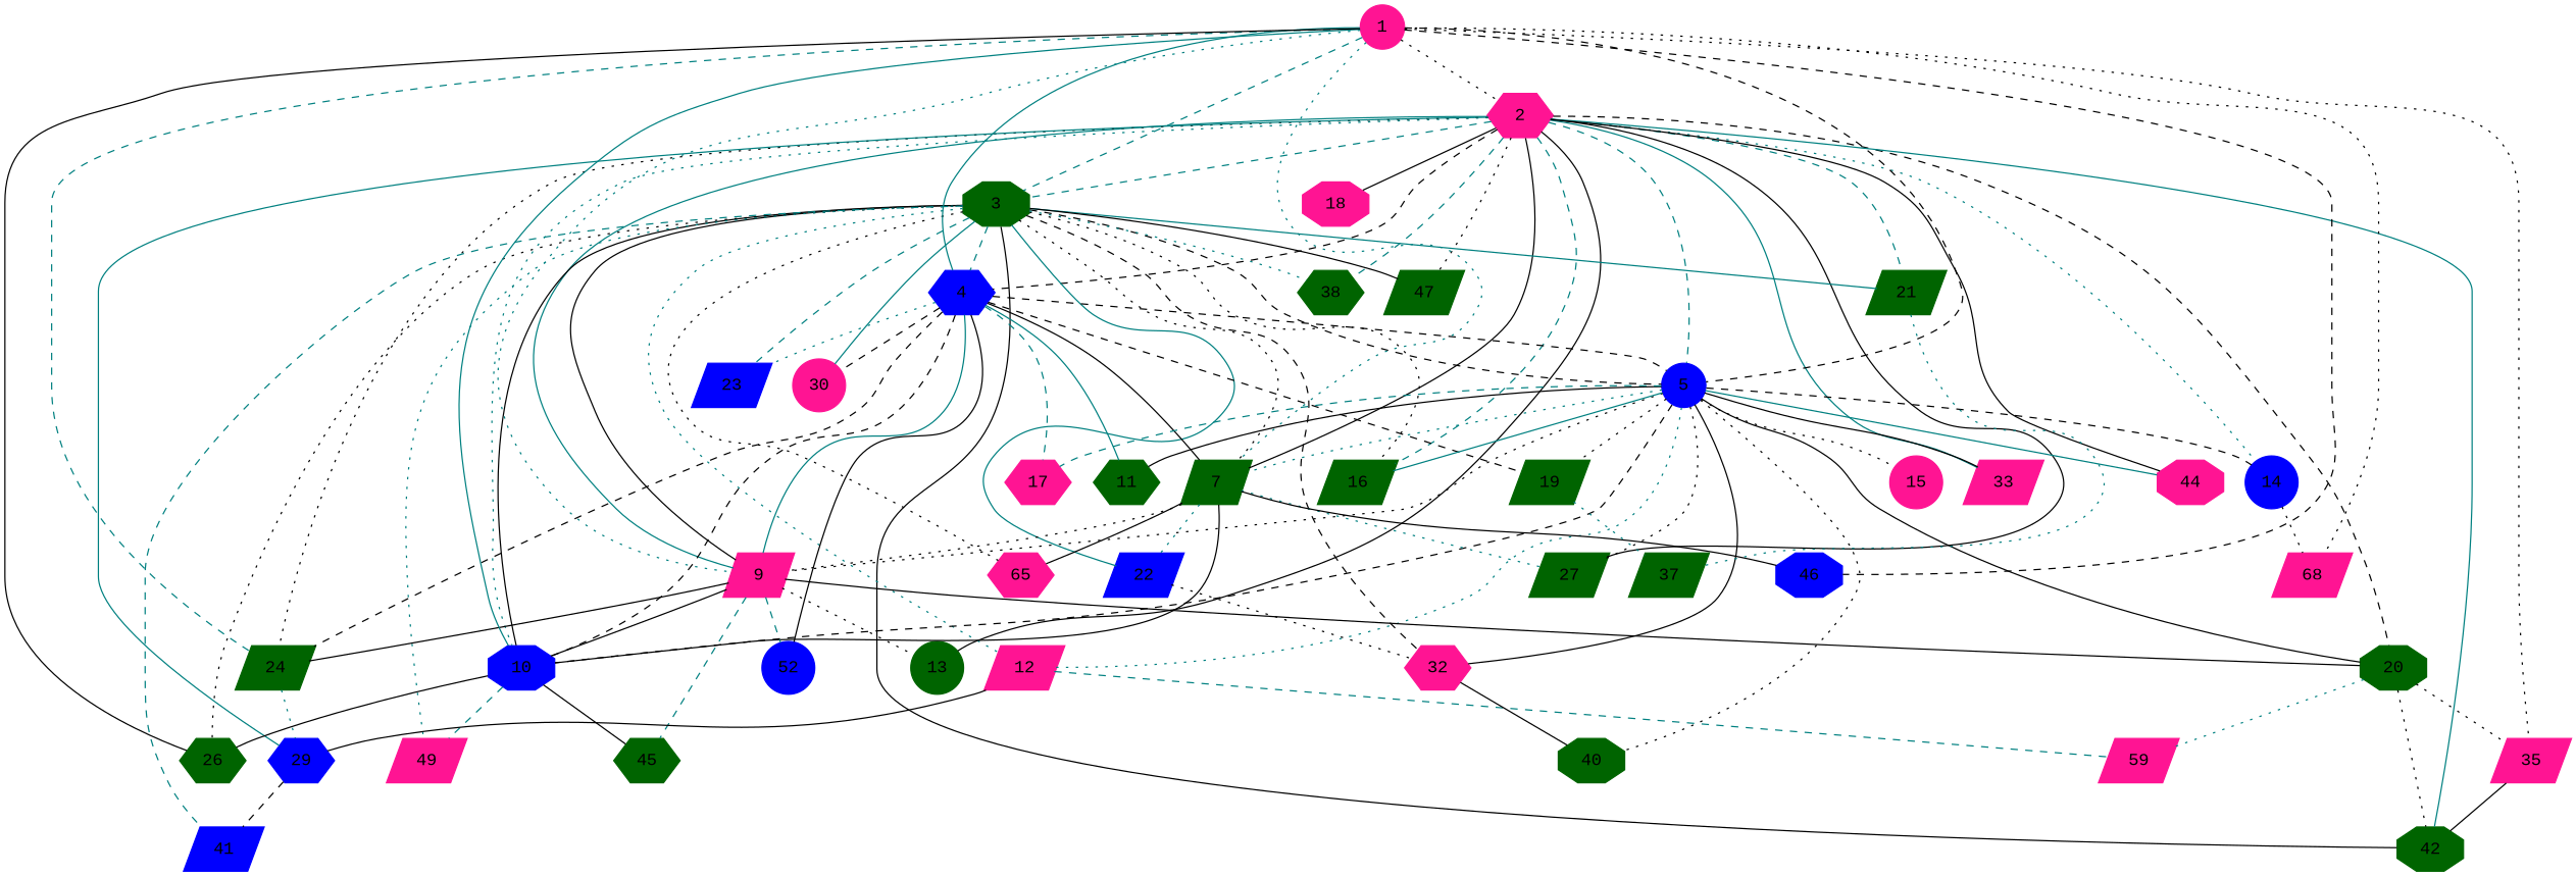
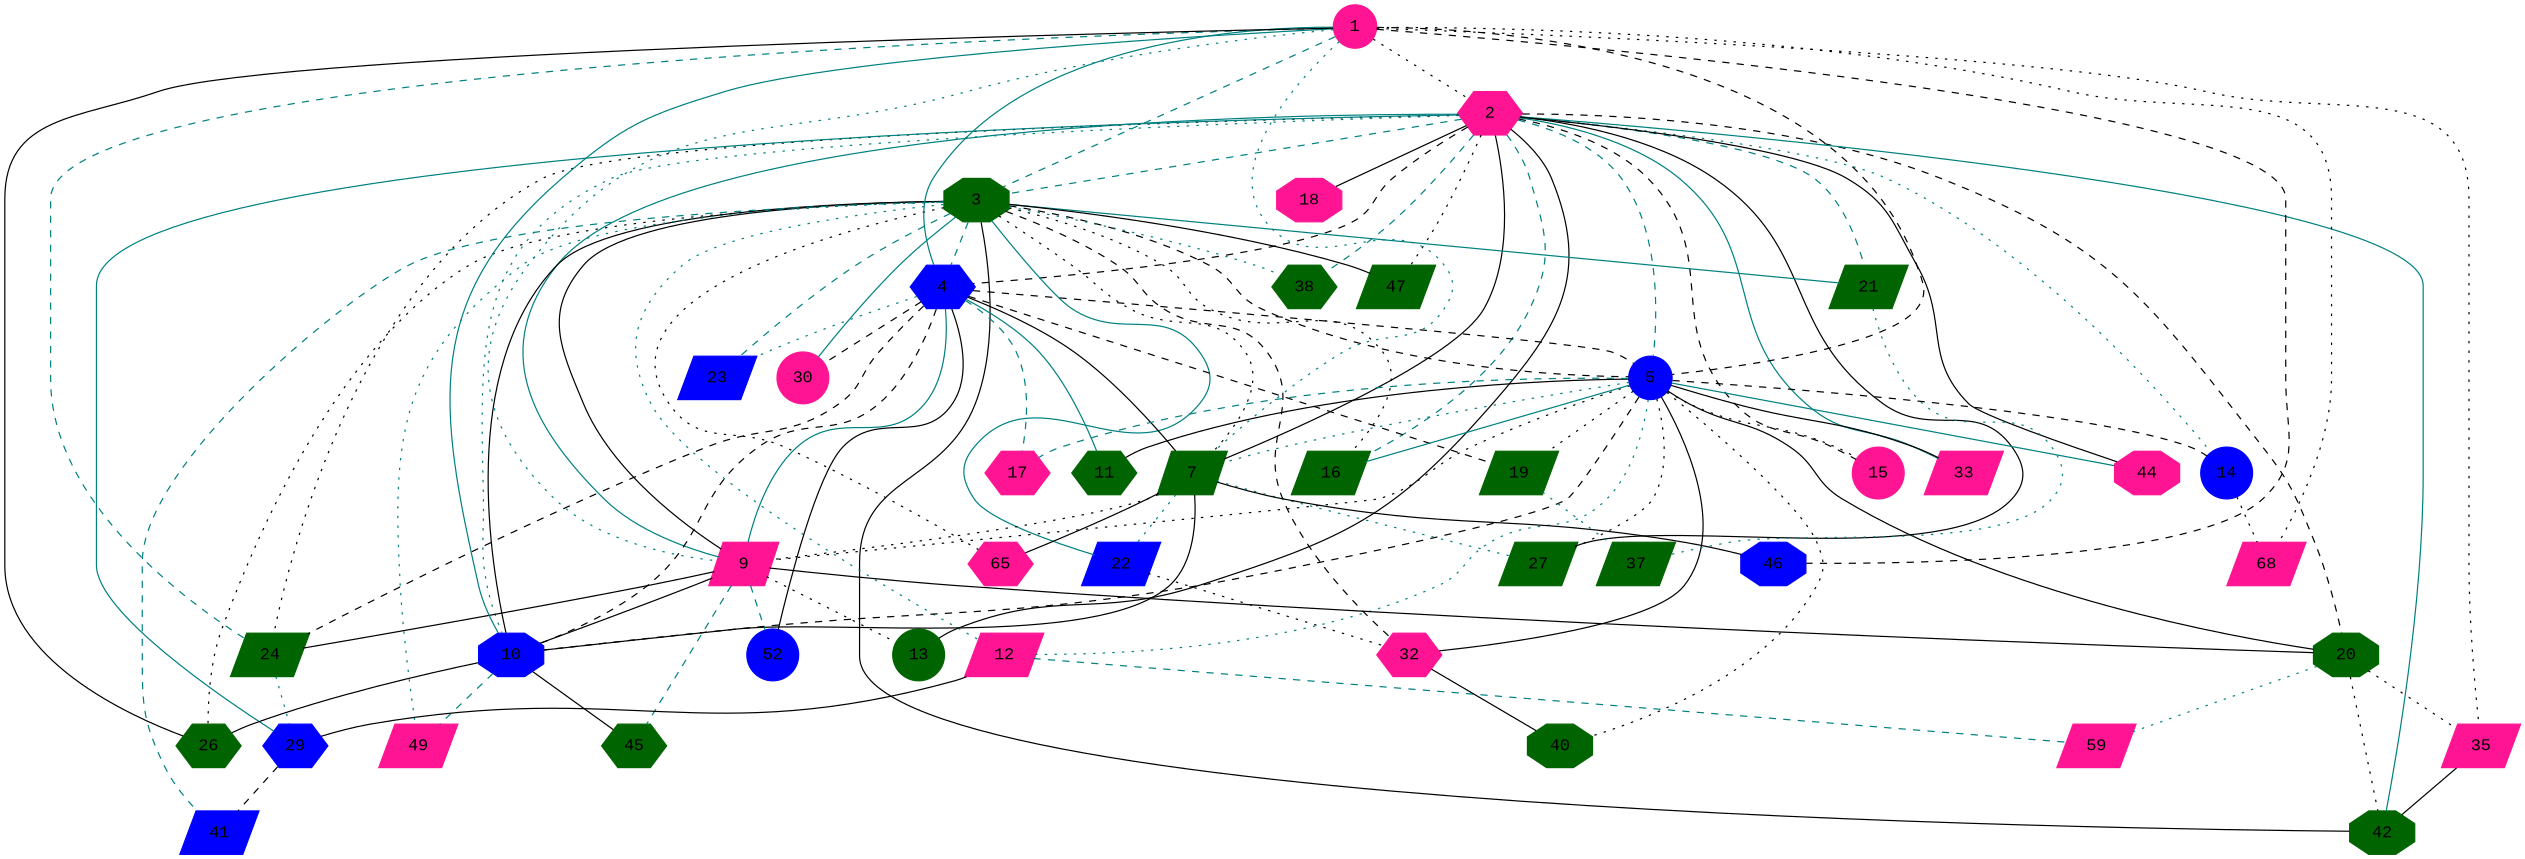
  graph {
    fontname="Liberation Mono"
    node [color=darkgreen fontname="Liberation Mono" shape=parallelogram style=filled]
    edge [color=black fontname="Liberation Mono" style=solid]
    2 [color=deeppink shape=hexagon super="+62+65+50+8"]
    3 [shape=octagon]
    4 [color=blue shape=hexagon]
    5 [color=blue shape=circle super="+39+6+25+31+36"]
    7
    9 [color=deeppink super="+73+63+28+51"]
    10 [color=blue shape=octagon]
    24
    13 [shape=circle]
    14 [color=blue shape=circle]
    15 [color=deeppink shape=circle]
    16 [super="+56"]
    18 [color=deeppink shape=octagon]
    20 [shape=octagon]
    21
    27
    29 [color=blue shape=hexagon super="+34"]
    33 [color=deeppink]
    38 [shape=hexagon]
    42 [shape=octagon super="+57"]
    44 [color=deeppink shape=octagon]
    47
    1 [color=deeppink shape=circle]
    26 [shape=hexagon super="+66"]
    35 [color=deeppink]
    46 [color=blue shape=octagon]
    68 [color=deeppink]
    12 [color=deeppink]
    22 [color=blue]
    23 [color=blue]
    30 [color=deeppink shape=circle]
    32 [color=deeppink shape=hexagon super="+71"]
    41 [color=blue]
    49 [color=deeppink]
    n35 [color=deeppink label=65 shape=hexagon]
    11 [shape=hexagon]
    17 [color=deeppink shape=hexagon]
    19
    52 [color=blue shape=circle]
    40 [shape=octagon]
    45 [shape=hexagon]
    59 [color=deeppink]
    37
    2 -- 3 [color=teal style=dashed weight=2]
    2 -- 4 [style=dashed weight=3]
    2 -- 5 [color=teal style=dashed weight=5]
    2 -- 7 [weight=2]
    2 -- 9 [color=teal weight=2]
    2 -- 10 [color=teal style=dotted weight=2]
    2 -- 24 [style=dotted]
    2 -- 13
    2 -- 14 [color=teal style=dotted]
+   2 -- 15 [style=dashed]
    2 -- 16 [color=teal style=dashed]
    2 -- 18
    2 -- 20 [style=dashed]
    2 -- 21 [color=teal style=dashed]
    2 -- 27
    2 -- 29 [color=teal weight=2]
    2 -- 33 [color=teal]
    2 -- 38 [color=teal style=dashed]
    2 -- 42 [color=teal]
    2 -- 44
    2 -- 47 [style=dotted]
    3 -- 4 [color=teal style=dashed]
    3 -- 5 [style=dashed weight=3]
    3 -- 7 [style=dotted]
    3 -- 9 [weight=4]
    3 -- 10
    3 -- 16 [style=dotted]
    3 -- 21 [color=teal]
    3 -- 38 [color=teal style=dotted]
    3 -- 42
    3 -- 47
    3 -- 26 [style=dotted weight=2]
    3 -- 12 [color=teal style=dotted]
    3 -- 22 [color=teal]
    3 -- 23 [color=teal style=dashed]
    3 -- 30 [color=teal]
    3 -- 32 [style=dashed]
    3 -- 41 [color=teal style=dashed]
    3 -- 49 [color=teal style=dotted]
    3 -- n35 [style=dotted]
    4 -- 5 [style=dashed weight=3]
    4 -- 7
    4 -- 9 [color=teal]
    4 -- 10 [style=dashed]
    4 -- 24 [style=dashed]
    4 -- 23 [color=teal style=dotted]
    4 -- 30 [style=dashed]
    4 -- 11 [color=teal]
    4 -- 17 [color=teal style=dashed]
    4 -- 19 [style=dashed]
    4 -- 52
    5 -- 7 [color=teal style=dotted weight=2]
    5 -- 9 [style=dotted weight=4]
    5 -- 10 [style=dashed weight=2]
    5 -- 14 [style=dashed]
    5 -- 15 [style=dotted]
    5 -- 16 [color=teal]
    5 -- 20
    5 -- 27 [style=dotted]
    5 -- 33 [weight=2]
    5 -- 44 [color=teal]
    5 -- 12 [color=teal style=dotted]
    5 -- 32
    5 -- 11
    5 -- 17 [color=teal style=dashed]
    5 -- 19 [style=dotted weight=2]
    5 -- 40 [style=dotted]
    7 -- 9 [style=dotted]
    7 -- 10
    7 -- 27 [color=teal style=dotted]
    7 -- 46
    7 -- 22 [color=teal style=dotted]
    7 -- n35
    9 -- 10
    9 -- 24
    9 -- 13 [style=dotted]
    9 -- 20
    9 -- 52 [color=teal style=dashed]
    9 -- 45 [color=teal style=dashed]
    10 -- 26
    10 -- 49 [color=teal style=dashed]
    10 -- 45
    24 -- 29 [color=teal style=dotted]
    14 -- 68 [style=dotted]
    20 -- 42 [style=dotted]
    20 -- 35 [style=dotted]
    20 -- 59 [color=teal style=dotted]
    21 -- 37 [color=teal style=dotted]
    29 -- 41 [style=dashed]
    1 -- 2 [style=dotted weight=2]
    1 -- 3 [color=teal style=dashed]
    1 -- 4 [color=teal]
    1 -- 5 [style=dashed weight=3]
    1 -- 7 [color=teal style=dotted]
    1 -- 9 [color=teal style=dotted weight=2]
    1 -- 10 [color=teal]
    1 -- 24 [color=teal style=dashed]
    1 -- 26
    1 -- 35 [style=dotted]
    1 -- 46 [style=dashed]
    1 -- 68 [style=dotted]
    35 -- 42
    12 -- 29 [weight=2]
    12 -- 59 [color=teal style=dashed]
    22 -- 32 [style=dotted]
    32 -- 40
    19 -- 37 [color=teal style=dotted]
  }
